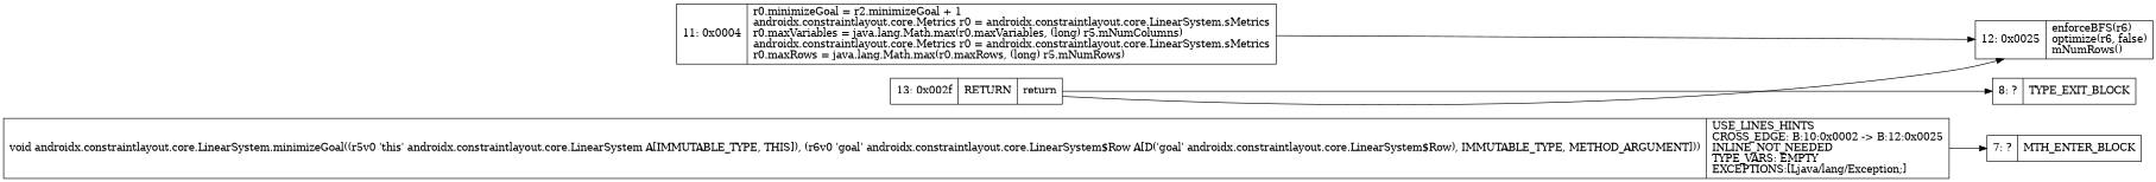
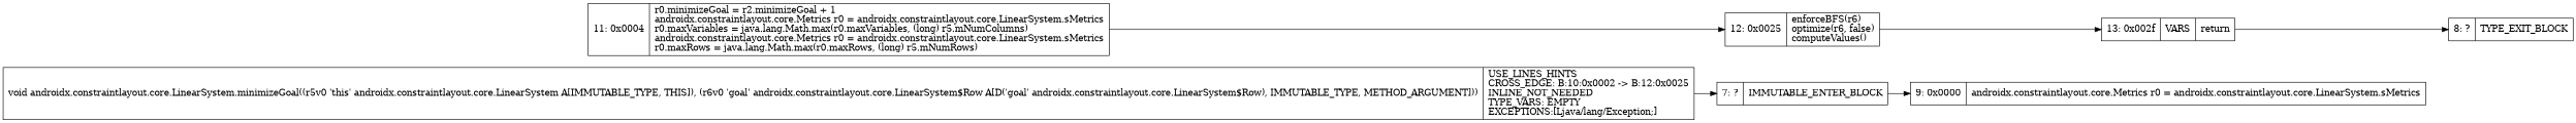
  digraph {
    rankdir=LR
    node [shape=record]
-   n1 [label="{7\:\ ?|MTH_ENTER_BLOCK\l}"]
+   n1 [label="{7\:\ ?|IMMUTABLE_ENTER_BLOCK\l}"]
+   n2 [label="{9\:\ 0x0000|androidx.constraintlayout.core.Metrics r0 = androidx.constraintlayout.core.LinearSystem.sMetrics\l}"]
    n3 [label="{11\:\ 0x0004|r0.minimizeGoal = r2.minimizeGoal + 1\landroidx.constraintlayout.core.Metrics r0 = androidx.constraintlayout.core.LinearSystem.sMetrics\lr0.maxVariables = java.lang.Math.max(r0.maxVariables, (long) r5.mNumColumns)\landroidx.constraintlayout.core.Metrics r0 = androidx.constraintlayout.core.LinearSystem.sMetrics\lr0.maxRows = java.lang.Math.max(r0.maxRows, (long) r5.mNumRows)\l}"]
-   n4 [label="{12\:\ 0x0025|enforceBFS(r6)\loptimize(r6, false)\lmNumRows()\l}"]
-   n5 [label="{13\:\ 0x002f|RETURN\l|return\l}"]
+   n4 [label="{12\:\ 0x0025|enforceBFS(r6)\loptimize(r6, false)\lcomputeValues()\l}"]
+   n5 [label="{13\:\ 0x002f|VARS\l|return\l}"]
    n6 [label="{8\:\ ?|TYPE_EXIT_BLOCK\l}"]
    n7 [label="{void androidx.constraintlayout.core.LinearSystem.minimizeGoal((r5v0 'this' androidx.constraintlayout.core.LinearSystem A[IMMUTABLE_TYPE, THIS]), (r6v0 'goal' androidx.constraintlayout.core.LinearSystem$Row A[D('goal' androidx.constraintlayout.core.LinearSystem$Row), IMMUTABLE_TYPE, METHOD_ARGUMENT]))  | USE_LINES_HINTS\lCROSS_EDGE: B:10:0x0002 \-\> B:12:0x0025\lINLINE_NOT_NEEDED\lTYPE_VARS: EMPTY\lEXCEPTIONS:[Ljava\/lang\/Exception;]\l}"]
+   n1 -> n2
    n3 -> n4
-   n5 -> n4
+   n4 -> n5
    n5 -> n6
    n7 -> n1
  }
